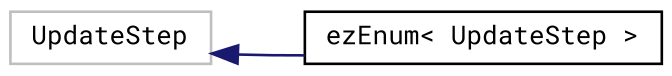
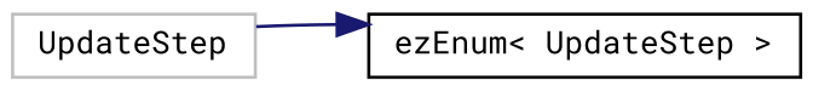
  digraph {
    rankdir=LR
    fontname="Roboto Mono"
    node [fillcolor=white fontname="Roboto Mono" fontsize=10 shape=record style=filled]
    n1 [color=grey75 height=0.2 label=UpdateStep width=0.4]
    n2 [color=black height=0.2 label="ezEnum\< UpdateStep \>" width=0.4]
-   n1 -> n2 [color=midnightblue dir=back fontname="Roboto Mono" fontsize=10 labelfontname=Helvetica labelfontsize=10 style=solid]
+   n2 -> n1 [color=midnightblue dir=back fontname="Roboto Mono" fontsize=10 labelfontname=Helvetica labelfontsize=10 style=solid]
  }
